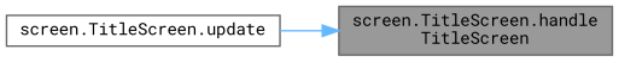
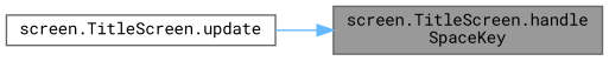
  digraph {
    rankdir=RL
    fontname="Roboto Mono"
    node [fontname="Roboto Mono" fontsize=10 shape=box style=filled]
-   n1 [color=gray40 fillcolor=grey60 fontcolor=black height=0.2 label="screen.TitleScreen.handle\lTitleScreen" width=0.4]
+   n1 [color=gray40 fillcolor=grey60 fontcolor=black height=0.2 label="screen.TitleScreen.handle\lSpaceKey" width=0.4]
    n2 [color=grey40 fillcolor=white height=0.2 label="screen.TitleScreen.update" width=0.4]
    n1 -> n2 [color=steelblue1 dir=back fontname="Roboto Mono" fontsize=10 labelfontname=Helvetica labelfontsize=10 style=solid]
  }
